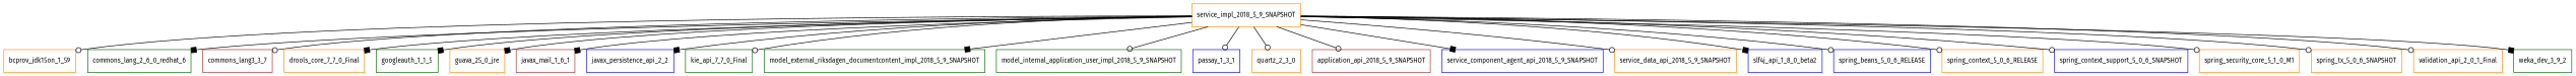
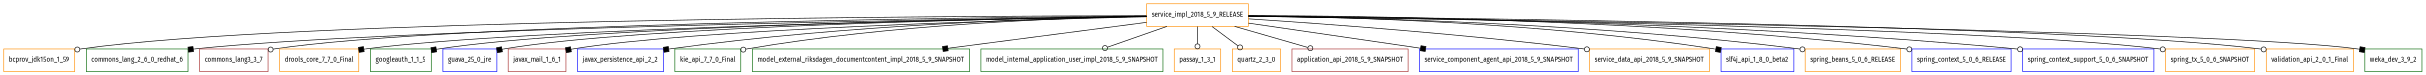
  digraph {
    fontname="Fira Sans"
    node [color=darkorange fontname="Fira Sans" fontsize=10.0 shape=box]
    edge [arrowhead=odot fontname="Fira Sans"]
-   service_impl_2018_5_9_SNAPSHOT
+   service_impl_2018_5_9_SNAPSHOT [label=service_impl_2018_5_9_RELEASE]
    bcprov_jdk15on_1_59
    commons_lang_2_6_0_redhat_6 [color=darkgreen]
    commons_lang3_3_7 [color=brown]
    drools_core_7_7_0_Final
    googleauth_1_1_5 [color=darkgreen]
-   guava_25_0_jre
+   guava_25_0_jre [color=blue]
    javax_mail_1_6_1 [color=brown]
    javax_persistence_api_2_2 [color=blue]
    kie_api_7_7_0_Final [color=darkgreen]
    model_external_riksdagen_documentcontent_impl_2018_5_9_SNAPSHOT [color=darkgreen]
    model_internal_application_user_impl_2018_5_9_SNAPSHOT [color=darkgreen]
-   passay_1_3_1 [color=blue]
+   passay_1_3_1
    quartz_2_3_0
    n15 [color=brown label=application_api_2018_5_9_SNAPSHOT]
    service_component_agent_api_2018_5_9_SNAPSHOT [color=blue]
    service_data_api_2018_5_9_SNAPSHOT
    slf4j_api_1_8_0_beta2 [color=blue]
-   spring_beans_5_0_6_RELEASE [color=blue]
-   spring_context_5_0_6_RELEASE
+   spring_beans_5_0_6_RELEASE
+   spring_context_5_0_6_RELEASE [color=blue]
    n21 [color=blue label=spring_context_support_5_0_6_SNAPSHOT]
-   spring_security_core_5_1_0_M1
    n23 [label=spring_tx_5_0_6_SNAPSHOT]
    validation_api_2_0_1_Final
    weka_dev_3_9_2 [color=darkgreen]
    service_impl_2018_5_9_SNAPSHOT -> bcprov_jdk15on_1_59
    service_impl_2018_5_9_SNAPSHOT -> commons_lang_2_6_0_redhat_6 [arrowhead=box]
    service_impl_2018_5_9_SNAPSHOT -> commons_lang3_3_7
    service_impl_2018_5_9_SNAPSHOT -> drools_core_7_7_0_Final [arrowhead=box]
    service_impl_2018_5_9_SNAPSHOT -> googleauth_1_1_5 [arrowhead=box]
    service_impl_2018_5_9_SNAPSHOT -> guava_25_0_jre [arrowhead=box]
    service_impl_2018_5_9_SNAPSHOT -> javax_mail_1_6_1 [arrowhead=box]
    service_impl_2018_5_9_SNAPSHOT -> javax_persistence_api_2_2 [arrowhead=box]
    service_impl_2018_5_9_SNAPSHOT -> kie_api_7_7_0_Final
    service_impl_2018_5_9_SNAPSHOT -> model_external_riksdagen_documentcontent_impl_2018_5_9_SNAPSHOT [arrowhead=box]
    service_impl_2018_5_9_SNAPSHOT -> model_internal_application_user_impl_2018_5_9_SNAPSHOT
    service_impl_2018_5_9_SNAPSHOT -> passay_1_3_1
    service_impl_2018_5_9_SNAPSHOT -> quartz_2_3_0
    service_impl_2018_5_9_SNAPSHOT -> n15
    service_impl_2018_5_9_SNAPSHOT -> service_component_agent_api_2018_5_9_SNAPSHOT [arrowhead=box]
    service_impl_2018_5_9_SNAPSHOT -> service_data_api_2018_5_9_SNAPSHOT
    service_impl_2018_5_9_SNAPSHOT -> slf4j_api_1_8_0_beta2 [arrowhead=box]
    service_impl_2018_5_9_SNAPSHOT -> spring_beans_5_0_6_RELEASE
    service_impl_2018_5_9_SNAPSHOT -> spring_context_5_0_6_RELEASE
    service_impl_2018_5_9_SNAPSHOT -> n21
-   service_impl_2018_5_9_SNAPSHOT -> spring_security_core_5_1_0_M1
    service_impl_2018_5_9_SNAPSHOT -> n23
    service_impl_2018_5_9_SNAPSHOT -> validation_api_2_0_1_Final
    service_impl_2018_5_9_SNAPSHOT -> weka_dev_3_9_2 [arrowhead=box]
  }
